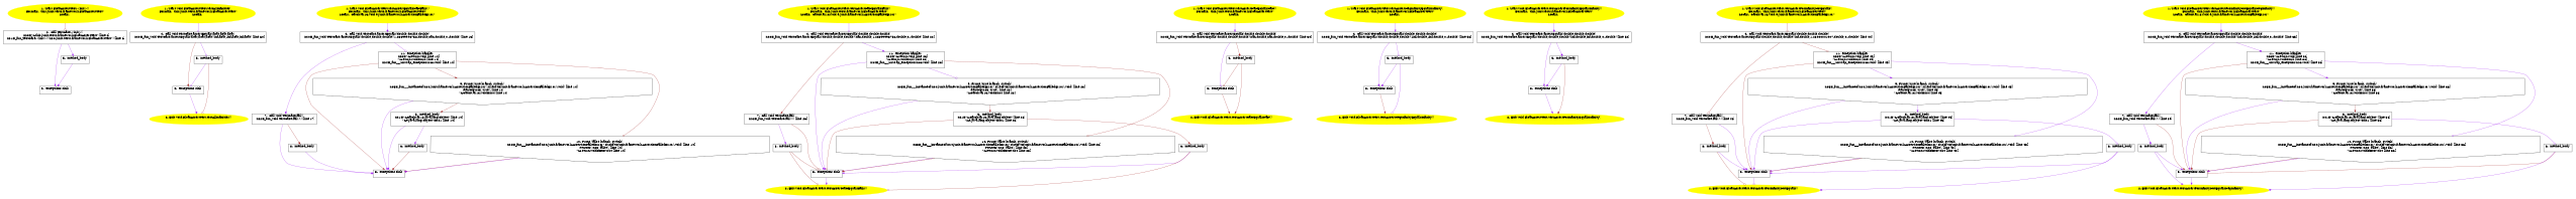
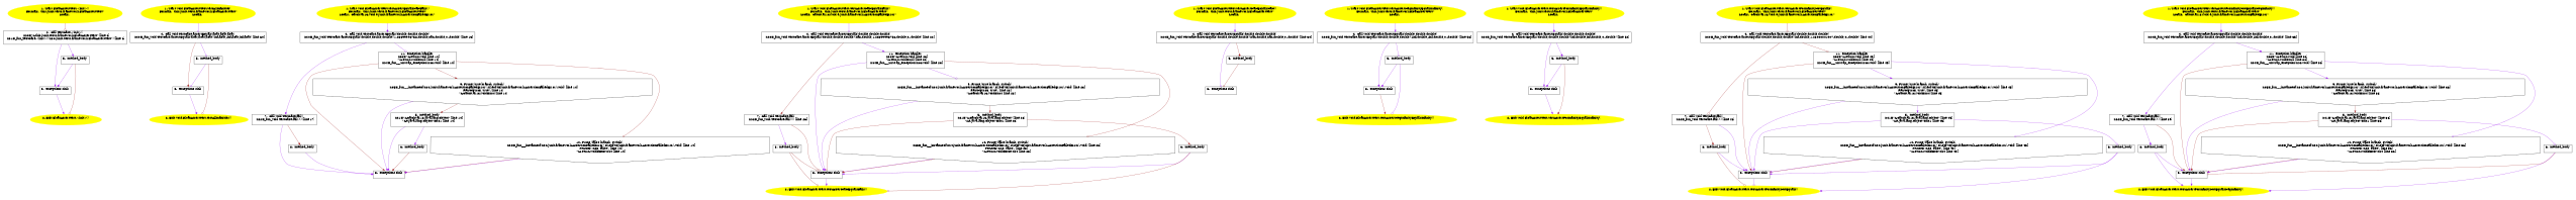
  digraph {
    node [shape=box]
    edge [arrowhead=normal color=purple]
    n1 [color=yellow label="1: Start FloatAssertTest.<init>()\nFormals:  this:junit.tests.framework.FloatAssertTest*\nLocals:  \n  " style=filled shape=""]
    n2 [label="4:  Call TestCase.<init>() \n   n$0=*&this:junit.tests.framework.FloatAssertTest* [line 6]\n  n$1=_fun_TestCase.<init>()(n$0:junit.tests.framework.FloatAssertTest*) [line 6]\n "]
    n3 [label="3:  exceptions sink \n  "]
    n4 [label="5:  method_body \n  "]
+   n5 [color=yellow label="2: Exit FloatAssertTest.<init>() \n  " style=filled shape=""]
    n6 [color=yellow label="1: Start void FloatAssertTest.testAllInfinities()\nFormals:  this:junit.tests.framework.FloatAssertTest*\nLocals:  \n  " style=filled shape=""]
    n7 [label="4:  Call void TestCase.assertEquals(float,float,float) \n   n$0=_fun_void TestCase.assertEquals(float,float,float)(inf:float,-inf:float,inf:float) [line 60]\n "]
    n8 [label="3:  exceptions sink \n  "]
    n9 [label="5:  method_body \n  "]
    n10 [color=yellow label="2: Exit void FloatAssertTest.testAllInfinities() \n  " style=filled shape=""]
    n11 [color=yellow label="1: Start void FloatAssertTest.testAssertEqualsNaNFails()\nFormals:  this:junit.tests.framework.FloatAssertTest*\nLocals:  CatchVar13:void e:junit.framework.AssertionFailedError* \n  " style=filled shape=""]
    n12 [label="4:  Call void TestCase.assertEquals(double,double,double) \n   n$0=_fun_void TestCase.assertEquals(double,double,double)(1.23399996758:double,nan:double,0.:double) [line 13]\n "]
    n13 [label="7:  Call void TestCase.fail() \n   n$2=_fun_void TestCase.fail()() [line 17]\n "]
    n14 [label="11:  exception handler \n   n$3=*&return:void [line 14]\n  *&return:void=null [line 14]\n  n$4=_fun___unwrap_exception(n$3:void) [line 14]\n "]
    n15 [label="3:  exceptions sink \n  "]
    n16 [label="8:  method_body \n  "]
    n17 [label="9: Prune (true branch, switch) \n   n$5=_fun___instanceof(n$4:junit.framework.AssertionFailedError*,sizeof(t=junit.framework.AssertionFailedError):void) [line 14]\n  PRUNE(n$5, true); [line 14]\n  *&CatchVar13:void=n$4 [line 14]\n " shape=invhouse]
    n18 [label="10: Prune (false branch, switch) \n   n$5=_fun___instanceof(n$4:junit.framework.AssertionFailedError*,sizeof(t=junit.framework.AssertionFailedError):void) [line 14]\n  PRUNE(!n$5, false); [line 14]\n  *&return:void=EXN n$4 [line 14]\n " shape=invhouse]
    n19 [label="5:  method_body \n   n$1=*&CatchVar13:java.lang.Object* [line 14]\n  *&e:java.lang.Object*=n$1 [line 14]\n "]
    n20 [label="6:  method_body \n  "]
    n21 [color=yellow label="1: Start void FloatAssertTest.testAssertNaNEqualsFails()\nFormals:  this:junit.tests.framework.FloatAssertTest*\nLocals:  CatchVar13:void e:junit.framework.AssertionFailedError* \n  " style=filled shape=""]
    n22 [label="4:  Call void TestCase.assertEquals(double,double,double) \n   n$0=_fun_void TestCase.assertEquals(double,double,double)(nan:double,1.23399996758:double,0.:double) [line 22]\n "]
    n23 [label="7:  Call void TestCase.fail() \n   n$2=_fun_void TestCase.fail()() [line 26]\n "]
    n24 [label="11:  exception handler \n   n$3=*&return:void [line 23]\n  *&return:void=null [line 23]\n  n$4=_fun___unwrap_exception(n$3:void) [line 23]\n "]
    n25 [label="3:  exceptions sink \n  "]
    n26 [label="8:  method_body \n  "]
    n27 [label="9: Prune (true branch, switch) \n   n$5=_fun___instanceof(n$4:junit.framework.AssertionFailedError*,sizeof(t=junit.framework.AssertionFailedError):void) [line 23]\n  PRUNE(n$5, true); [line 23]\n  *&CatchVar13:void=n$4 [line 23]\n " shape=invhouse]
    n28 [label="10: Prune (false branch, switch) \n   n$5=_fun___instanceof(n$4:junit.framework.AssertionFailedError*,sizeof(t=junit.framework.AssertionFailedError):void) [line 23]\n  PRUNE(!n$5, false); [line 23]\n  *&return:void=EXN n$4 [line 23]\n " shape=invhouse]
    n29 [color=yellow label="2: Exit void FloatAssertTest.testAssertNaNEqualsFails() \n  " style=filled shape=""]
    n30 [label="5:  method_body \n   n$1=*&CatchVar13:java.lang.Object* [line 23]\n  *&e:java.lang.Object*=n$1 [line 23]\n "]
    n31 [label="6:  method_body \n  "]
    n32 [color=yellow label="1: Start void FloatAssertTest.testAssertNaNEqualsNaN()\nFormals:  this:junit.tests.framework.FloatAssertTest*\nLocals:  \n  " style=filled shape=""]
    n33 [label="4:  Call void TestCase.assertEquals(double,double,double) \n   n$0=_fun_void TestCase.assertEquals(double,double,double)(nan:double,nan:double,0.:double) [line 30]\n "]
    n34 [label="3:  exceptions sink \n  "]
    n35 [label="5:  method_body \n  "]
-   n36 [color=yellow label="2: Exit void FloatAssertTest.testAssertNaNEqualsNaN() \n  " style=filled shape=""]
    n37 [color=yellow label="1: Start void FloatAssertTest.testAssertNegInfinityEqualsInfinity()\nFormals:  this:junit.tests.framework.FloatAssertTest*\nLocals:  \n  " style=filled shape=""]
    n38 [label="4:  Call void TestCase.assertEquals(double,double,double) \n   n$0=_fun_void TestCase.assertEquals(double,double,double)(-inf:double,-inf:double,0.:double) [line 56]\n "]
    n39 [label="3:  exceptions sink \n  "]
    n40 [label="5:  method_body \n  "]
    n41 [color=yellow label="2: Exit void FloatAssertTest.testAssertNegInfinityEqualsInfinity() \n  " style=filled shape=""]
    n42 [color=yellow label="1: Start void FloatAssertTest.testAssertPosInfinityEqualsInfinity()\nFormals:  this:junit.tests.framework.FloatAssertTest*\nLocals:  \n  " style=filled shape=""]
    n43 [label="4:  Call void TestCase.assertEquals(double,double,double) \n   n$0=_fun_void TestCase.assertEquals(double,double,double)(inf:double,inf:double,0.:double) [line 52]\n "]
    n44 [label="3:  exceptions sink \n  "]
    n45 [label="5:  method_body \n  "]
    n46 [color=yellow label="2: Exit void FloatAssertTest.testAssertPosInfinityEqualsInfinity() \n  " style=filled shape=""]
    n47 [color=yellow label="1: Start void FloatAssertTest.testAssertPosInfinityNotEquals()\nFormals:  this:junit.tests.framework.FloatAssertTest*\nLocals:  CatchVar13:void e:junit.framework.AssertionFailedError* \n  " style=filled shape=""]
    n48 [label="4:  Call void TestCase.assertEquals(double,double,double) \n   n$0=_fun_void TestCase.assertEquals(double,double,double)(inf:double,1.23000001907:double,0.:double) [line 44]\n "]
    n49 [label="7:  Call void TestCase.fail() \n   n$2=_fun_void TestCase.fail()() [line 48]\n "]
    n50 [label="11:  exception handler \n   n$3=*&return:void [line 45]\n  *&return:void=null [line 45]\n  n$4=_fun___unwrap_exception(n$3:void) [line 45]\n "]
    n51 [label="3:  exceptions sink \n  "]
    n52 [label="8:  method_body \n  "]
    n53 [label="9: Prune (true branch, switch) \n   n$5=_fun___instanceof(n$4:junit.framework.AssertionFailedError*,sizeof(t=junit.framework.AssertionFailedError):void) [line 45]\n  PRUNE(n$5, true); [line 45]\n  *&CatchVar13:void=n$4 [line 45]\n " shape=invhouse]
    n54 [label="10: Prune (false branch, switch) \n   n$5=_fun___instanceof(n$4:junit.framework.AssertionFailedError*,sizeof(t=junit.framework.AssertionFailedError):void) [line 45]\n  PRUNE(!n$5, false); [line 45]\n  *&return:void=EXN n$4 [line 45]\n " shape=invhouse]
    n55 [color=yellow label="2: Exit void FloatAssertTest.testAssertPosInfinityNotEquals() \n  " style=filled shape=""]
    n56 [label="5:  method_body \n   n$1=*&CatchVar13:java.lang.Object* [line 45]\n  *&e:java.lang.Object*=n$1 [line 45]\n "]
    n57 [label="6:  method_body \n  "]
    n58 [color=yellow label="1: Start void FloatAssertTest.testAssertPosInfinityNotEqualsNegInfinity()\nFormals:  this:junit.tests.framework.FloatAssertTest*\nLocals:  CatchVar13:void e:junit.framework.AssertionFailedError* \n  " style=filled shape=""]
    n59 [label="4:  Call void TestCase.assertEquals(double,double,double) \n   n$0=_fun_void TestCase.assertEquals(double,double,double)(inf:double,-inf:double,0.:double) [line 35]\n "]
    n60 [label="7:  Call void TestCase.fail() \n   n$2=_fun_void TestCase.fail()() [line 39]\n "]
    n61 [label="11:  exception handler \n   n$3=*&return:void [line 36]\n  *&return:void=null [line 36]\n  n$4=_fun___unwrap_exception(n$3:void) [line 36]\n "]
    n62 [label="3:  exceptions sink \n  "]
    n63 [label="8:  method_body \n  "]
    n64 [label="9: Prune (true branch, switch) \n   n$5=_fun___instanceof(n$4:junit.framework.AssertionFailedError*,sizeof(t=junit.framework.AssertionFailedError):void) [line 36]\n  PRUNE(n$5, true); [line 36]\n  *&CatchVar13:void=n$4 [line 36]\n " shape=invhouse]
    n65 [label="10: Prune (false branch, switch) \n   n$5=_fun___instanceof(n$4:junit.framework.AssertionFailedError*,sizeof(t=junit.framework.AssertionFailedError):void) [line 36]\n  PRUNE(!n$5, false); [line 36]\n  *&return:void=EXN n$4 [line 36]\n " shape=invhouse]
    n66 [color=yellow label="2: Exit void FloatAssertTest.testAssertPosInfinityNotEqualsNegInfinity() \n  " style=filled shape=""]
    n67 [label="5:  method_body \n   n$1=*&CatchVar13:java.lang.Object* [line 36]\n  *&e:java.lang.Object*=n$1 [line 36]\n "]
    n68 [label="6:  method_body \n  "]
    n1 -> n2 [arrowhead=odot color=brown]
    n2 -> n3
    n2 -> n4
+   n3 -> n5
    n4 -> n3 [arrowhead=diamond]
+   n4 -> n5 [arrowhead=odot color=brown]
    n6 -> n7 [arrowhead=odot]
    n7 -> n8 [arrowhead=diamond color=brown]
    n7 -> n9 [arrowhead=odot]
    n8 -> n10 [arrowhead=diamond]
    n9 -> n8 [arrowhead=odot]
    n9 -> n10 [arrowhead=odot color=brown]
    n11 -> n12 [arrowhead=diamond]
    n12 -> n13 [arrowhead=diamond]
    n12 -> n14 [arrowhead=odot]
    n13 -> n15 [arrowhead=odot]
    n13 -> n16 [arrowhead=diamond color=brown]
    n14 -> n15 [color=brown]
    n14 -> n17 [color=brown]
    n14 -> n18 [arrowhead=odot color=brown]
    n16 -> n15 [arrowhead=diamond]
    n17 -> n15 [arrowhead=diamond]
    n17 -> n19 [color=brown]
    n18 -> n15 [arrowhead=diamond color=brown]
    n18 -> n15 [arrowhead=diamond]
    n19 -> n15
    n19 -> n20
    n20 -> n15 [arrowhead=diamond color=brown]
    n21 -> n22 [arrowhead=odot]
    n22 -> n23 [color=brown]
    n22 -> n24
    n23 -> n25 [arrowhead=odot color=brown]
    n23 -> n26
    n24 -> n25
    n24 -> n27 [arrowhead=odot]
    n24 -> n28 [arrowhead=odot color=brown]
    n25 -> n29
    n26 -> n25 [arrowhead=odot color=brown]
    n26 -> n29 [arrowhead=odot color=brown]
    n27 -> n25 [arrowhead=diamond]
    n27 -> n30 [color=brown]
    n28 -> n25 [arrowhead=odot]
    n28 -> n25 [arrowhead=diamond color=brown]
    n30 -> n25 [arrowhead=odot color=brown]
    n30 -> n31 [color=brown]
    n31 -> n25
    n31 -> n29 [arrowhead=odot color=brown]
    n32 -> n33
    n33 -> n34 [arrowhead=odot]
    n33 -> n35 [arrowhead=diamond color=brown]
-   n34 -> n36 [color=brown]
    n35 -> n34 [arrowhead=odot color=brown]
-   n35 -> n36 [color=brown]
    n37 -> n38
    n38 -> n39 [arrowhead=diamond]
    n38 -> n40 [arrowhead=odot]
    n39 -> n41 [color=brown]
    n40 -> n39 [arrowhead=diamond]
    n40 -> n41 [arrowhead=odot]
    n42 -> n43 [arrowhead=diamond]
    n43 -> n44
    n43 -> n45 [arrowhead=diamond]
    n44 -> n46
    n45 -> n44 [arrowhead=diamond]
    n45 -> n46 [arrowhead=diamond color=brown]
    n47 -> n48 [arrowhead=odot color=brown]
    n48 -> n49 [arrowhead=odot color=brown]
    n48 -> n50 [arrowhead=odot color=brown]
    n49 -> n51 [arrowhead=diamond]
    n49 -> n52 [arrowhead=diamond color=brown]
    n50 -> n51 [color=brown]
    n50 -> n53
    n50 -> n54 [arrowhead=odot]
    n51 -> n55 [arrowhead=odot]
    n52 -> n51
    n52 -> n55 [arrowhead=odot color=brown]
    n53 -> n51 [arrowhead=odot]
    n53 -> n56
    n54 -> n51
    n54 -> n51 [arrowhead=odot color=brown]
    n56 -> n51
    n56 -> n57 [arrowhead=odot]
    n57 -> n51
    n57 -> n55 [arrowhead=diamond]
    n58 -> n59 [arrowhead=diamond]
    n59 -> n60
    n59 -> n61 [arrowhead=diamond]
    n60 -> n62 [color=brown]
    n60 -> n63 [arrowhead=diamond]
    n61 -> n62 [arrowhead=odot color=brown]
    n61 -> n64
    n61 -> n65 [arrowhead=odot]
    n62 -> n66
    n63 -> n62
    n63 -> n66
    n64 -> n62
    n64 -> n67 [color=brown]
    n65 -> n62 [color=brown]
    n65 -> n62
    n67 -> n62 [arrowhead=diamond color=brown]
    n67 -> n68 [arrowhead=odot]
    n68 -> n62 [arrowhead=odot color=brown]
    n68 -> n66 [arrowhead=diamond]
  }
